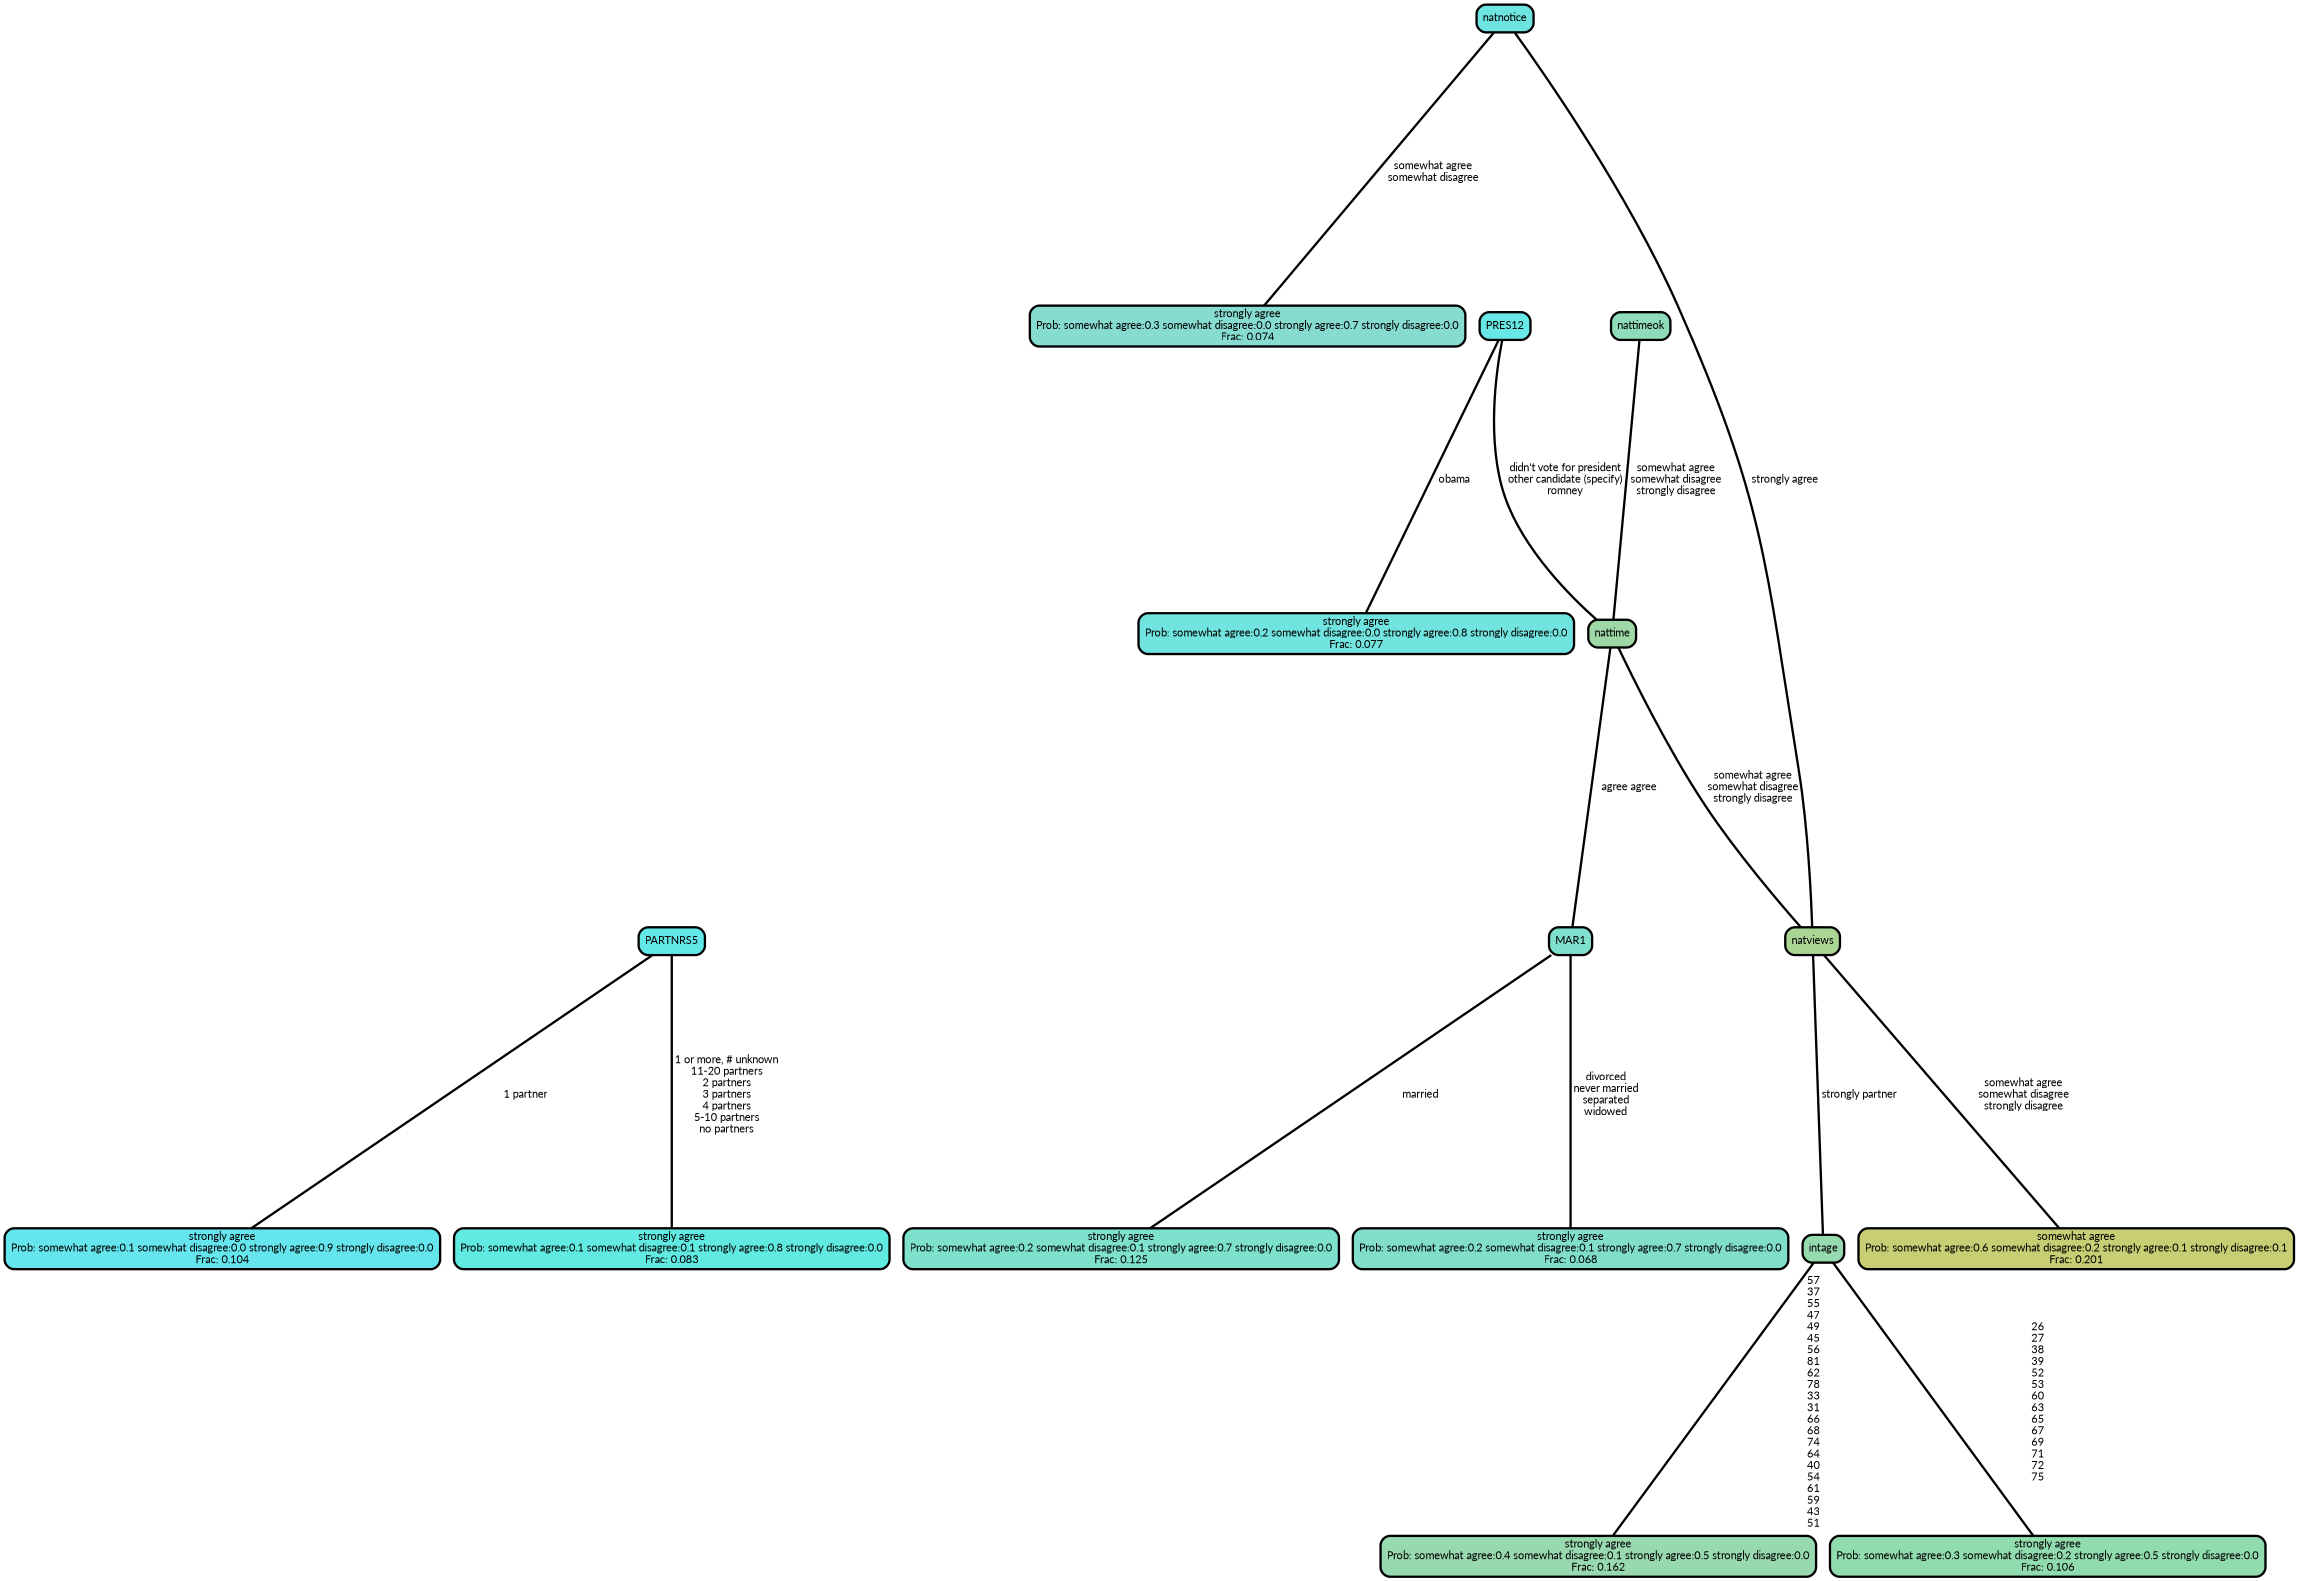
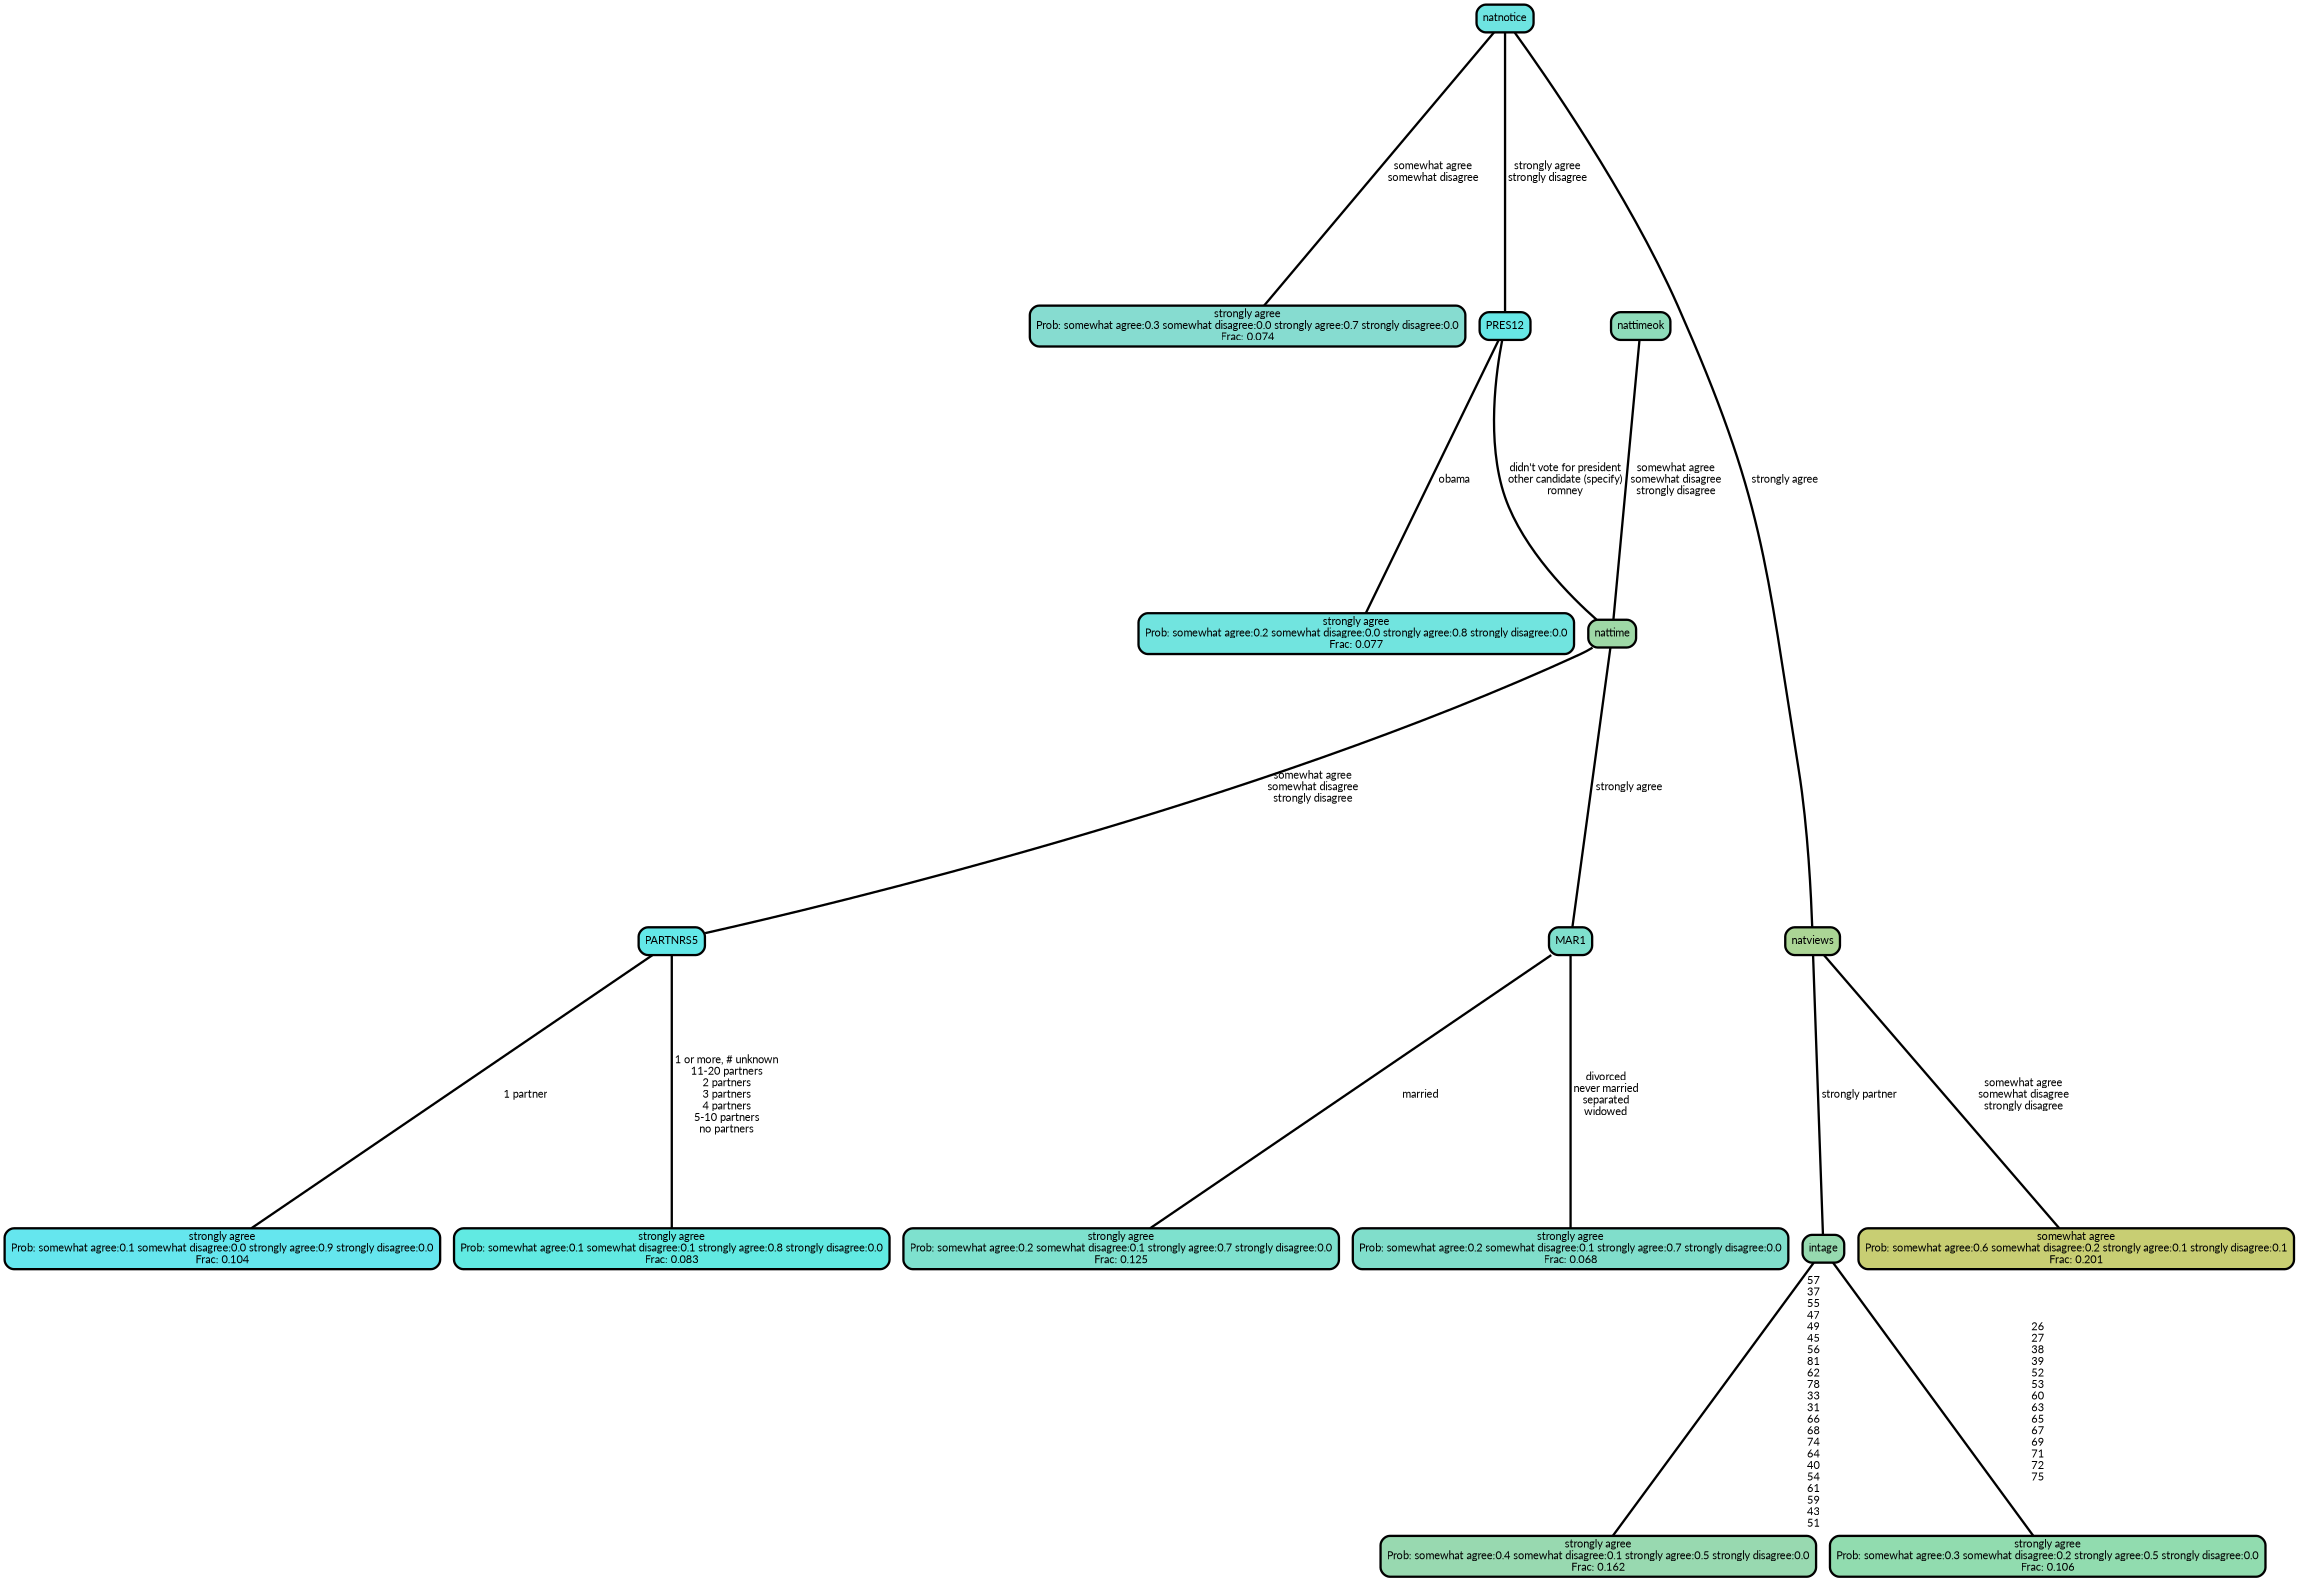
  graph {
    fontname=Lato
    ranksep="0 equally"
    splines=straight
    node [color=black fontcolor=black fontname=Lato penwidth=3 shape=box style="filled, rounded"]
    edge [color=black fontname=Lato penwidth=3]
    n1 [fillcolor="#86dcd0" label="strongly agree\nProb: somewhat agree:0.3 somewhat disagree:0.0 strongly agree:0.7 strongly disagree:0.0\nFrac: 0.074"]
    n2 [fillcolor="#6ee4e1" label=natnotice]
    n3 [fillcolor="#67e7e6" label=PRES12]
    n4 [fillcolor="#71e4df" label="strongly agree\nProb: somewhat agree:0.2 somewhat disagree:0.0 strongly agree:0.8 strongly disagree:0.0\nFrac: 0.077"]
    n5 [fillcolor="#9ed8a6" label=nattime]
    n6 [fillcolor="#63e8e8" label=PARTNRS5]
    n7 [fillcolor="#65e6ee" label="strongly agree\nProb: somewhat agree:0.1 somewhat disagree:0.0 strongly agree:0.9 strongly disagree:0.0\nFrac: 0.104"]
    n8 [fillcolor="#61eae2" label="strongly agree\nProb: somewhat agree:0.1 somewhat disagree:0.1 strongly agree:0.8 strongly disagree:0.0\nFrac: 0.083"]
    n9 [fillcolor="#8edcba" label=nattimeok]
    n10 [fillcolor="#7fe0cd" label=MAR1]
    n11 [fillcolor="#abd595" label=natviews]
    n12 [fillcolor="#7ee1ce" label="strongly agree\nProb: somewhat agree:0.2 somewhat disagree:0.1 strongly agree:0.7 strongly disagree:0.0\nFrac: 0.125"]
    n13 [fillcolor="#80decb" label="strongly agree\nProb: somewhat agree:0.2 somewhat disagree:0.1 strongly agree:0.7 strongly disagree:0.0\nFrac: 0.068"]
    n14 [fillcolor="#96daaf" label=intage]
    n15 [fillcolor="#c8ce73" label="somewhat agree\nProb: somewhat agree:0.6 somewhat disagree:0.2 strongly agree:0.1 strongly disagree:0.1\nFrac: 0.201"]
    n16 [fillcolor="#98d9b0" label="strongly agree\nProb: somewhat agree:0.4 somewhat disagree:0.1 strongly agree:0.5 strongly disagree:0.0\nFrac: 0.162"]
    n17 [fillcolor="#91dcaf" label="strongly agree\nProb: somewhat agree:0.3 somewhat disagree:0.2 strongly agree:0.5 strongly disagree:0.0\nFrac: 0.106"]
    subgraph sub_1 {
      rank=same
    }
    n2 -- n1 [label=" somewhat agree\n somewhat disagree"]
+   n2 -- n3 [label=" strongly agree\n strongly disagree"]
    n3 -- n4 [label=" obama"]
    n3 -- n5 [label=" didn't vote for president\n other candidate (specify)\n romney"]
-   n5 -- n10 [label=" agree agree"]
-   n5 -- n11 [label=" somewhat agree\n somewhat disagree\n strongly disagree"]
+   n5 -- n10 [label=" strongly agree"]
+   n5 -- n6 [label=" somewhat agree\n somewhat disagree\n strongly disagree"]
    n6 -- n7 [label=" 1 partner"]
    n6 -- n8 [label=" 1 or more, # unknown\n 11-20 partners\n 2 partners\n 3 partners\n 4 partners\n 5-10 partners\n no partners"]
    n9 -- n5 [label=" somewhat agree\n somewhat disagree\n strongly disagree"]
    n10 -- n12 [label=" married"]
    n10 -- n13 [label=" divorced\n never married\n separated\n widowed"]
    n11 -- n2 [label=" strongly agree"]
    n11 -- n14 [label=" strongly partner"]
    n11 -- n15 [label=" somewhat agree\n somewhat disagree\n strongly disagree"]
    n14 -- n16 [label=" 57\n 37\n 55\n 47\n 49\n 45\n 56\n 81\n 62\n 78\n 33\n 31\n 66\n 68\n 74\n 64\n 40\n 54\n 61\n 59\n 43\n 51"]
    n14 -- n17 [label=" 26\n 27\n 38\n 39\n 52\n 53\n 60\n 63\n 65\n 67\n 69\n 71\n 72\n 75"]
  }
